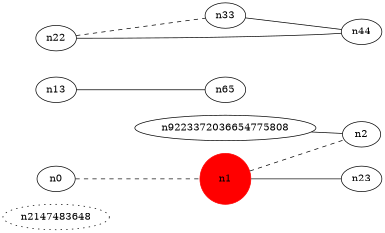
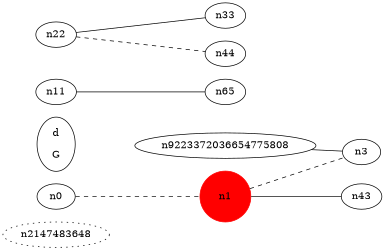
  graph {
    fontcolor=blue
    rankdir=LR
    n2147483648 [fillcolor="#123456" style=dotted]
    n1 [color=red height=1 style=filled width=1]
-   n2
-   n23
+   n2 [label=n3]
+   n23 [label=n43]
+   "d\n\l\G"
    n0
    n9223372036854775808 [label=n9223372036654775808]
    n45 [label=n65]
-   n11 [label=n13]
+   n11
    n33
    n44
    n22
    n1 -- n2 [style=dashed]
    n1 -- n23
    n0 -- n1 [style=dashed]
    n9223372036854775808 -- n2 [fontcolor=blue fontname="comic sans" fontsize=10 lael="d\n\l\G"]
    n11 -- n45
-   n33 -- n44
-   n22 -- n33 [style=dashed]
-   n22 -- n44
+   n22 -- n33
+   n22 -- n44 [style=dashed]
  }
